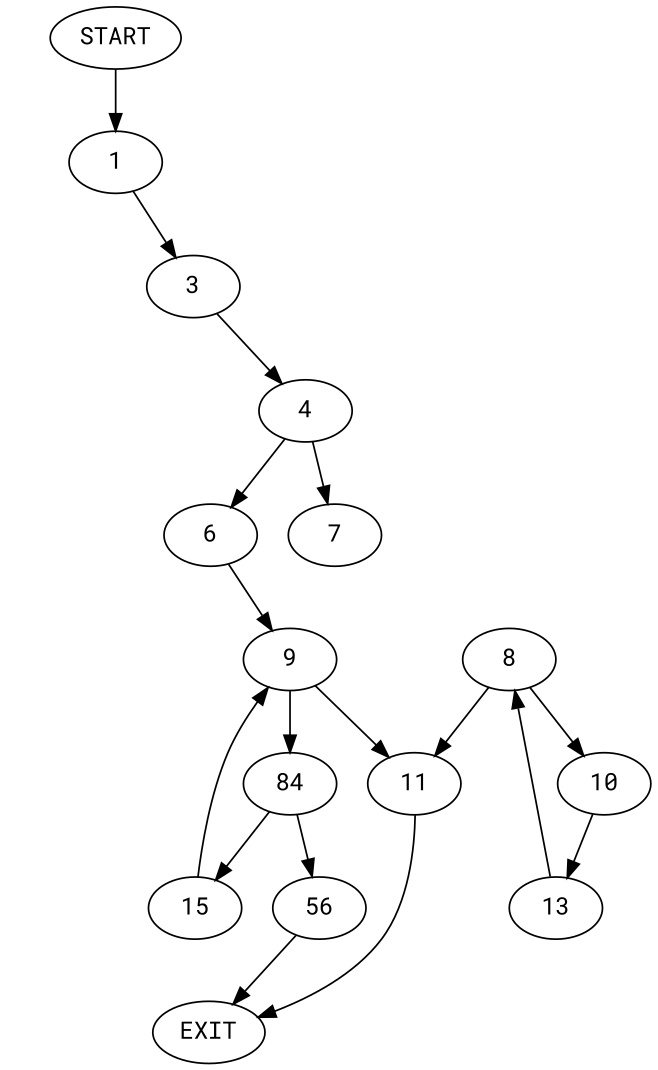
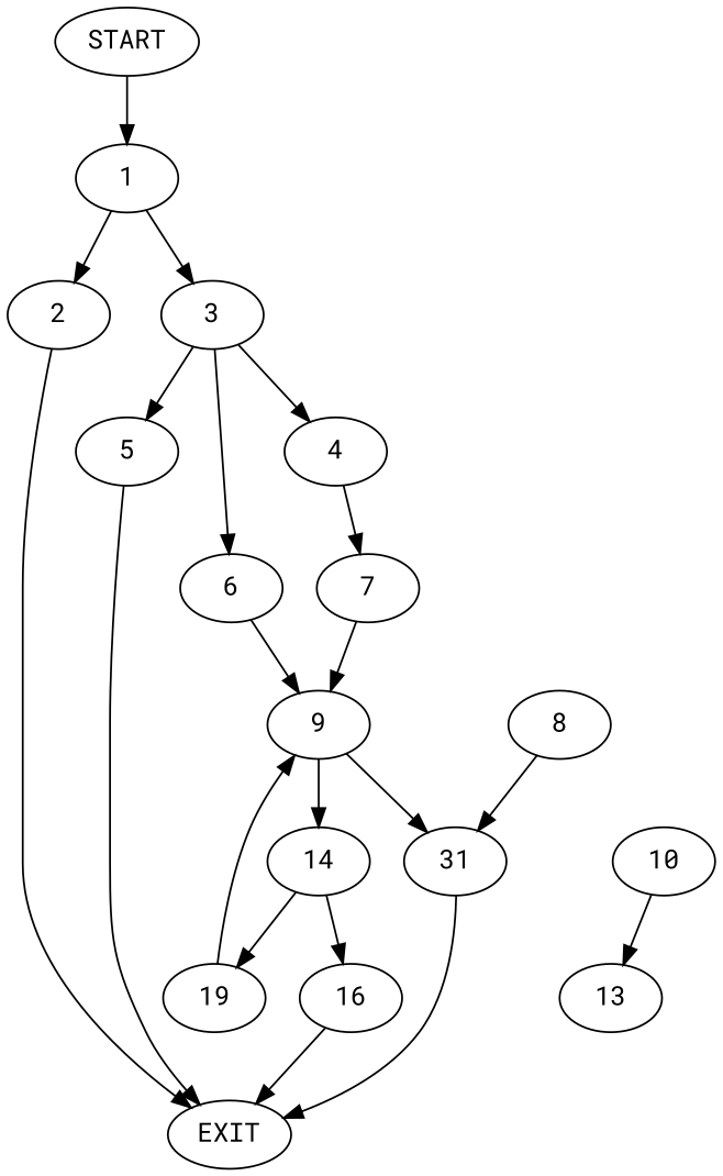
  digraph {
    fontname="Roboto Mono"
    node [fontname="Roboto Mono"]
    edge [fontname="Roboto Mono"]
    n1 [label=START]
    1
+   2
    3
    n5 [label=EXIT]
    4
+   5
    6
    7
    9
    8
    10
-   11
-   14 [label=84]
+   11 [label=31]
+   14
    13
-   15
-   16 [label=56]
+   15 [label=19]
+   16
    n1 -> 1
+   1 -> 2
    1 -> 3
+   2 -> n5
    3 -> 4
-   4 -> 6
+   3 -> 5
+   3 -> 6
    4 -> 7
+   5 -> n5
    6 -> 9
+   7 -> 9
    9 -> 11
    9 -> 14
-   8 -> 10
    8 -> 11
    10 -> 13
    11 -> n5
    14 -> 15
    14 -> 16
-   13 -> 8
    15 -> 9
    16 -> n5
  }
